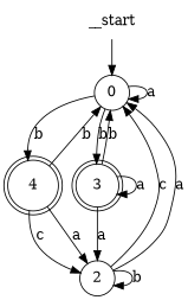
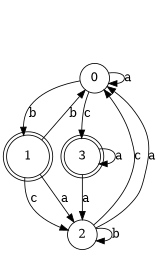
  digraph {
    node [shape=circle]
-   __start [shape=none]
    n2 [label=0]
-   n3 [label=4 shape=doublecircle]
+   n3 [label=1 shape=doublecircle]
    n4 [label=3 shape=doublecircle]
    n5 [label=2]
-   __start -> n2
    n2 -> n2 [label=a]
    n2 -> n3 [label=b]
-   n2 -> n4 [label=b]
+   n2 -> n4 [label=c]
    n3 -> n2 [label=b]
    n3 -> n5 [label=c]
    n3 -> n5 [label=a]
-   n4 -> n2 [label=b]
    n4 -> n4 [label=a]
    n4 -> n5 [label=a]
    n5 -> n2 [label=c]
    n5 -> n2 [label=a]
    n5 -> n5 [label=b]
  }
